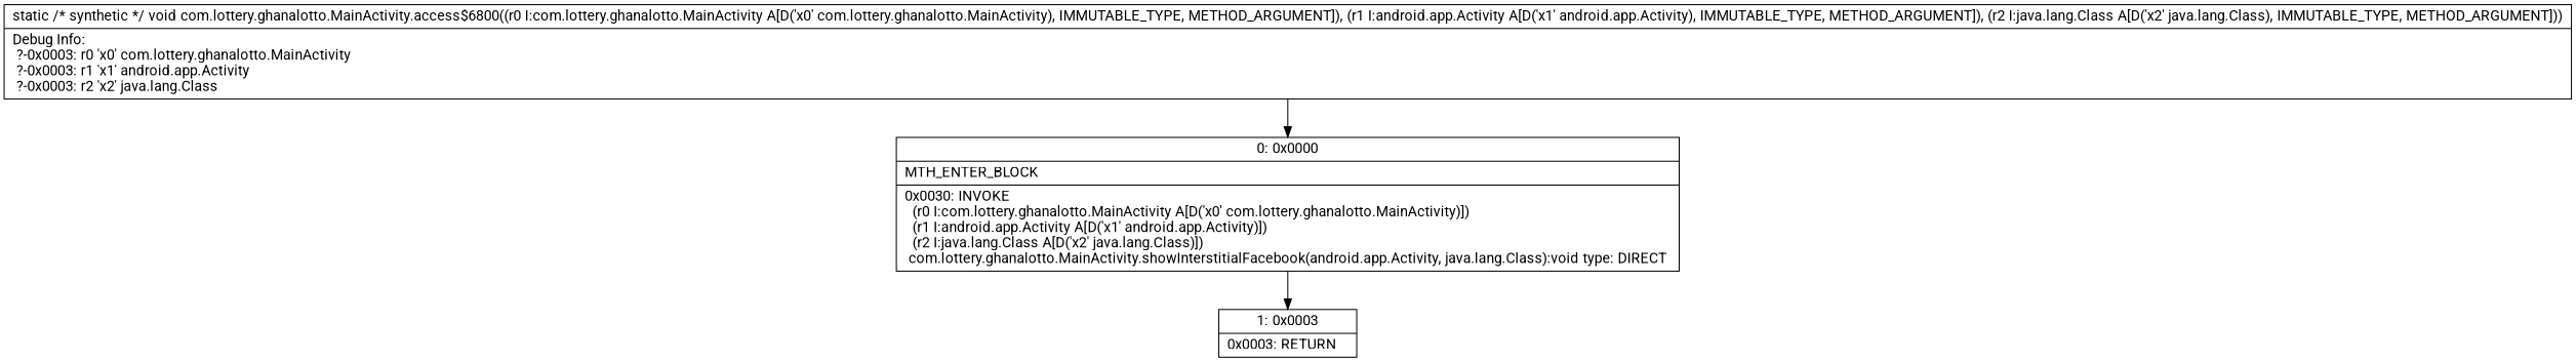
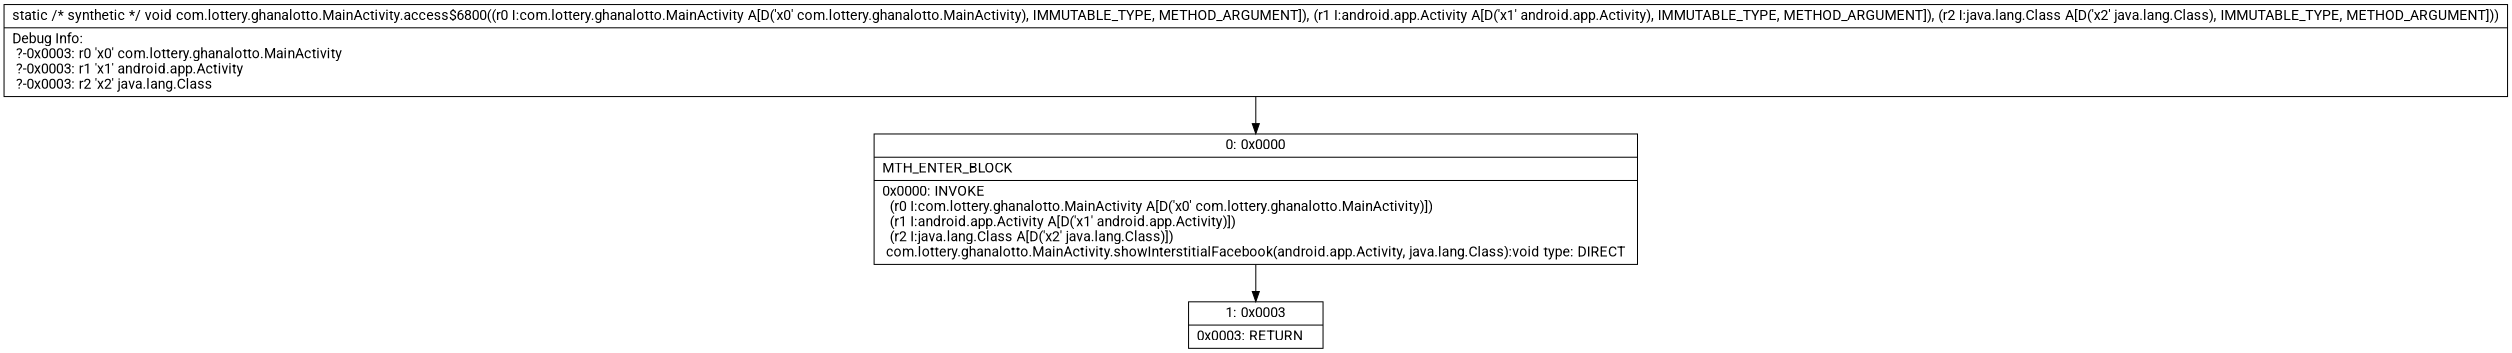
  digraph {
    fontname=Roboto
    node [shape=record fontname=Roboto]
    edge [fontname=Roboto]
-   n1 [label="{0\:\ 0x0000|MTH_ENTER_BLOCK\l|0x0030: INVOKE  \l  (r0 I:com.lottery.ghanalotto.MainActivity A[D('x0' com.lottery.ghanalotto.MainActivity)])\l  (r1 I:android.app.Activity A[D('x1' android.app.Activity)])\l  (r2 I:java.lang.Class A[D('x2' java.lang.Class)])\l com.lottery.ghanalotto.MainActivity.showInterstitialFacebook(android.app.Activity, java.lang.Class):void type: DIRECT \l}"]
+   n1 [label="{0\:\ 0x0000|MTH_ENTER_BLOCK\l|0x0000: INVOKE  \l  (r0 I:com.lottery.ghanalotto.MainActivity A[D('x0' com.lottery.ghanalotto.MainActivity)])\l  (r1 I:android.app.Activity A[D('x1' android.app.Activity)])\l  (r2 I:java.lang.Class A[D('x2' java.lang.Class)])\l com.lottery.ghanalotto.MainActivity.showInterstitialFacebook(android.app.Activity, java.lang.Class):void type: DIRECT \l}"]
    n2 [label="{1\:\ 0x0003|0x0003: RETURN   \l}"]
    n3 [label="{static \/* synthetic *\/ void com.lottery.ghanalotto.MainActivity.access$6800((r0 I:com.lottery.ghanalotto.MainActivity A[D('x0' com.lottery.ghanalotto.MainActivity), IMMUTABLE_TYPE, METHOD_ARGUMENT]), (r1 I:android.app.Activity A[D('x1' android.app.Activity), IMMUTABLE_TYPE, METHOD_ARGUMENT]), (r2 I:java.lang.Class A[D('x2' java.lang.Class), IMMUTABLE_TYPE, METHOD_ARGUMENT]))  | Debug Info:\l  ?\-0x0003: r0 'x0' com.lottery.ghanalotto.MainActivity\l  ?\-0x0003: r1 'x1' android.app.Activity\l  ?\-0x0003: r2 'x2' java.lang.Class\l}"]
    n1 -> n2
    n3 -> n1
  }
